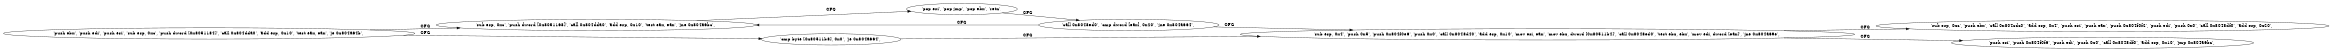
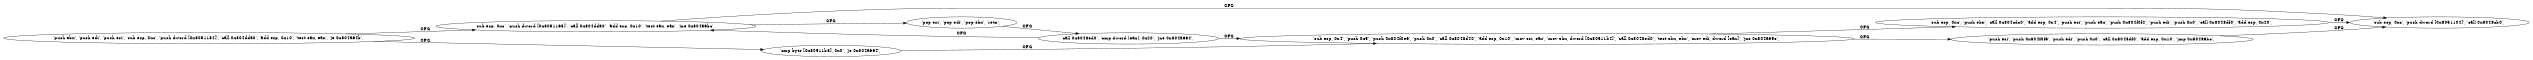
  digraph {
    rankdir=LR
    n1 [label="'push ebx', 'push edi', 'push esi', 'sub esp, 0xc', 'push dword [0x8051184]', 'call 0x804dda0', 'add esp, 0x10', 'test eax, eax', 'je 0x804a64b', "]
    n2 [label="'sub esp, 0xc', 'push dword [0x8051168]', 'call 0x804dda0', 'add esp, 0x10', 'test eax, eax', 'jne 0x804a6bc', "]
    n3 [label="'cmp byte [0x80511b8], 0x0', 'je 0x804a664', "]
-   n5 [label="'pop esi', 'pop jmp', 'pop ebx', 'retn',"]
+   n4 [label="'sub esp, 0xc', 'push dword [0x8051104]', 'call 0x8048cb0', "]
+   n5 [label="'pop esi', 'pop edi', 'pop ebx', 'retn', "]
    n6 [label="'sub esp, 0x4', 'push 0x5', 'push 0x804f0e6', 'push 0x0', 'call 0x8048d40', 'add esp, 0x10', 'mov esi, eax', 'mov ebx, dword [0x80511b4]', 'call 0x8048ed0', 'test ebx, ebx', 'mov edi, dword [eax]', 'jne 0x804a69e', "]
    n7 [label="'call 0x8048ed0', 'cmp dword [eax], 0x20', 'jne 0x804a664', "]
    n8 [label="'sub esp, 0xc', 'push ebx', 'call 0x804cdc0', 'add esp, 0x4', 'push esi', 'push eax', 'push 0x804f0f2', 'push edi', 'push 0x0', 'call 0x8048df0', 'add esp, 0x20', "]
    n9 [label="'push esi', 'push 0x804f0f6', 'push edi', 'push 0x0', 'call 0x8048df0', 'add esp, 0x10', 'jmp 0x804a6bc', "]
    n1 -> n2 [label=CFG]
    n1 -> n3 [label=CFG]
+   n2 -> n4 [label=CFG]
    n2 -> n5 [label=CFG]
    n3 -> n6 [label=CFG]
    n5 -> n7 [label=CFG]
    n6 -> n8 [label=CFG]
    n6 -> n9 [label=CFG]
    n7 -> n2 [label=CFG]
    n7 -> n6 [label=CFG]
+   n8 -> n4 [label=CFG]
+   n9 -> n4 [label=CFG]
  }
